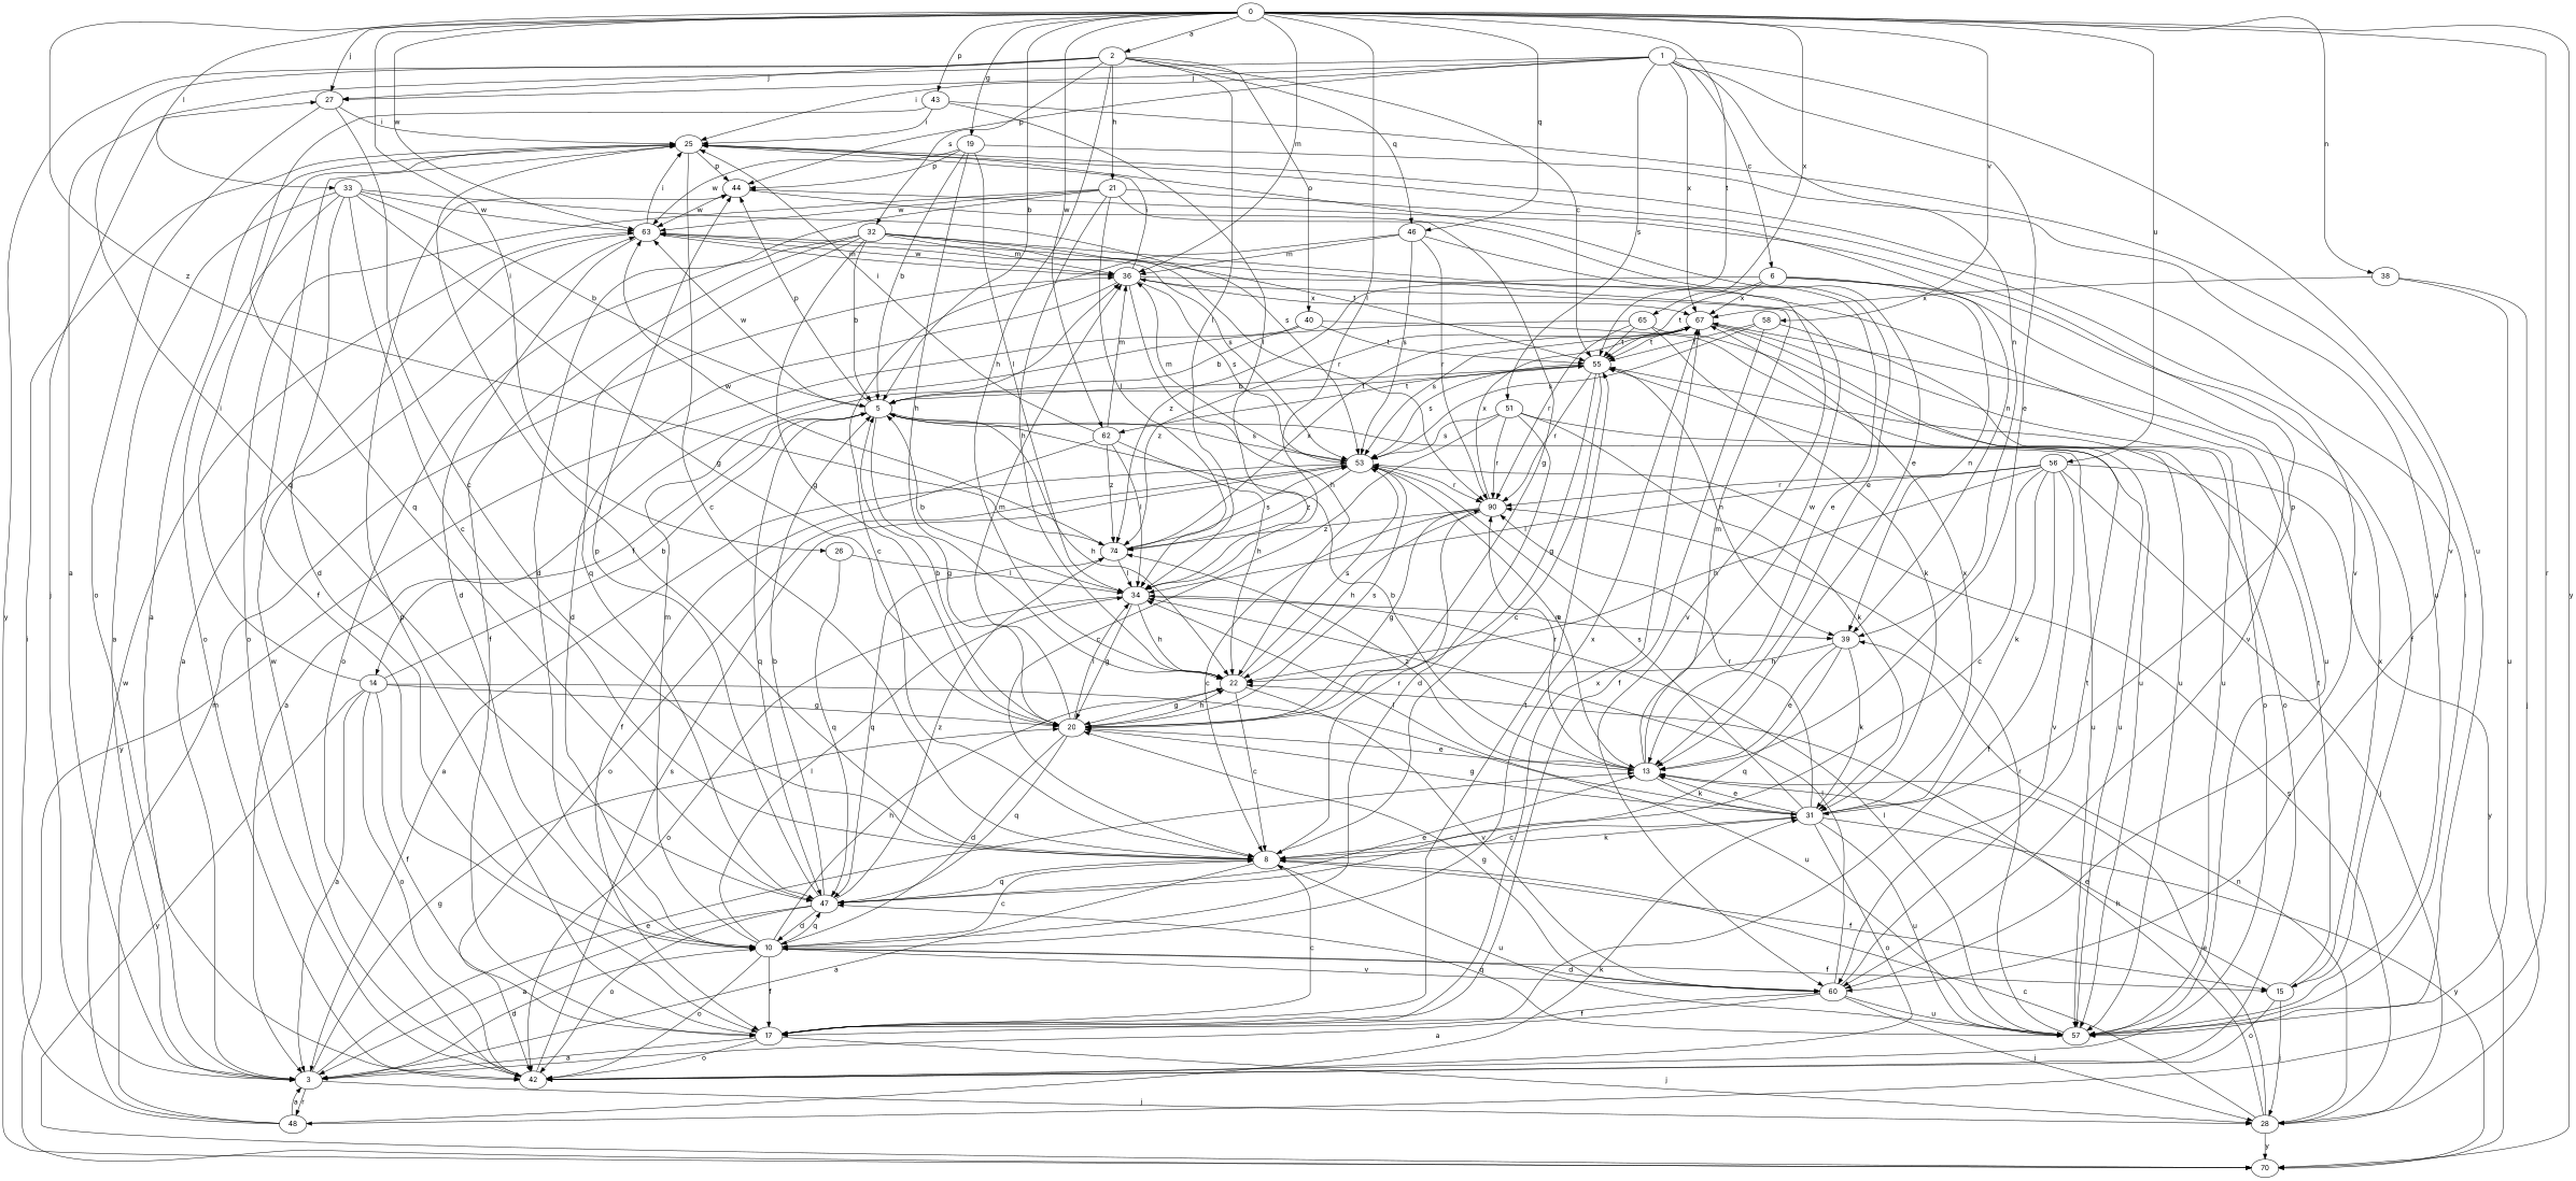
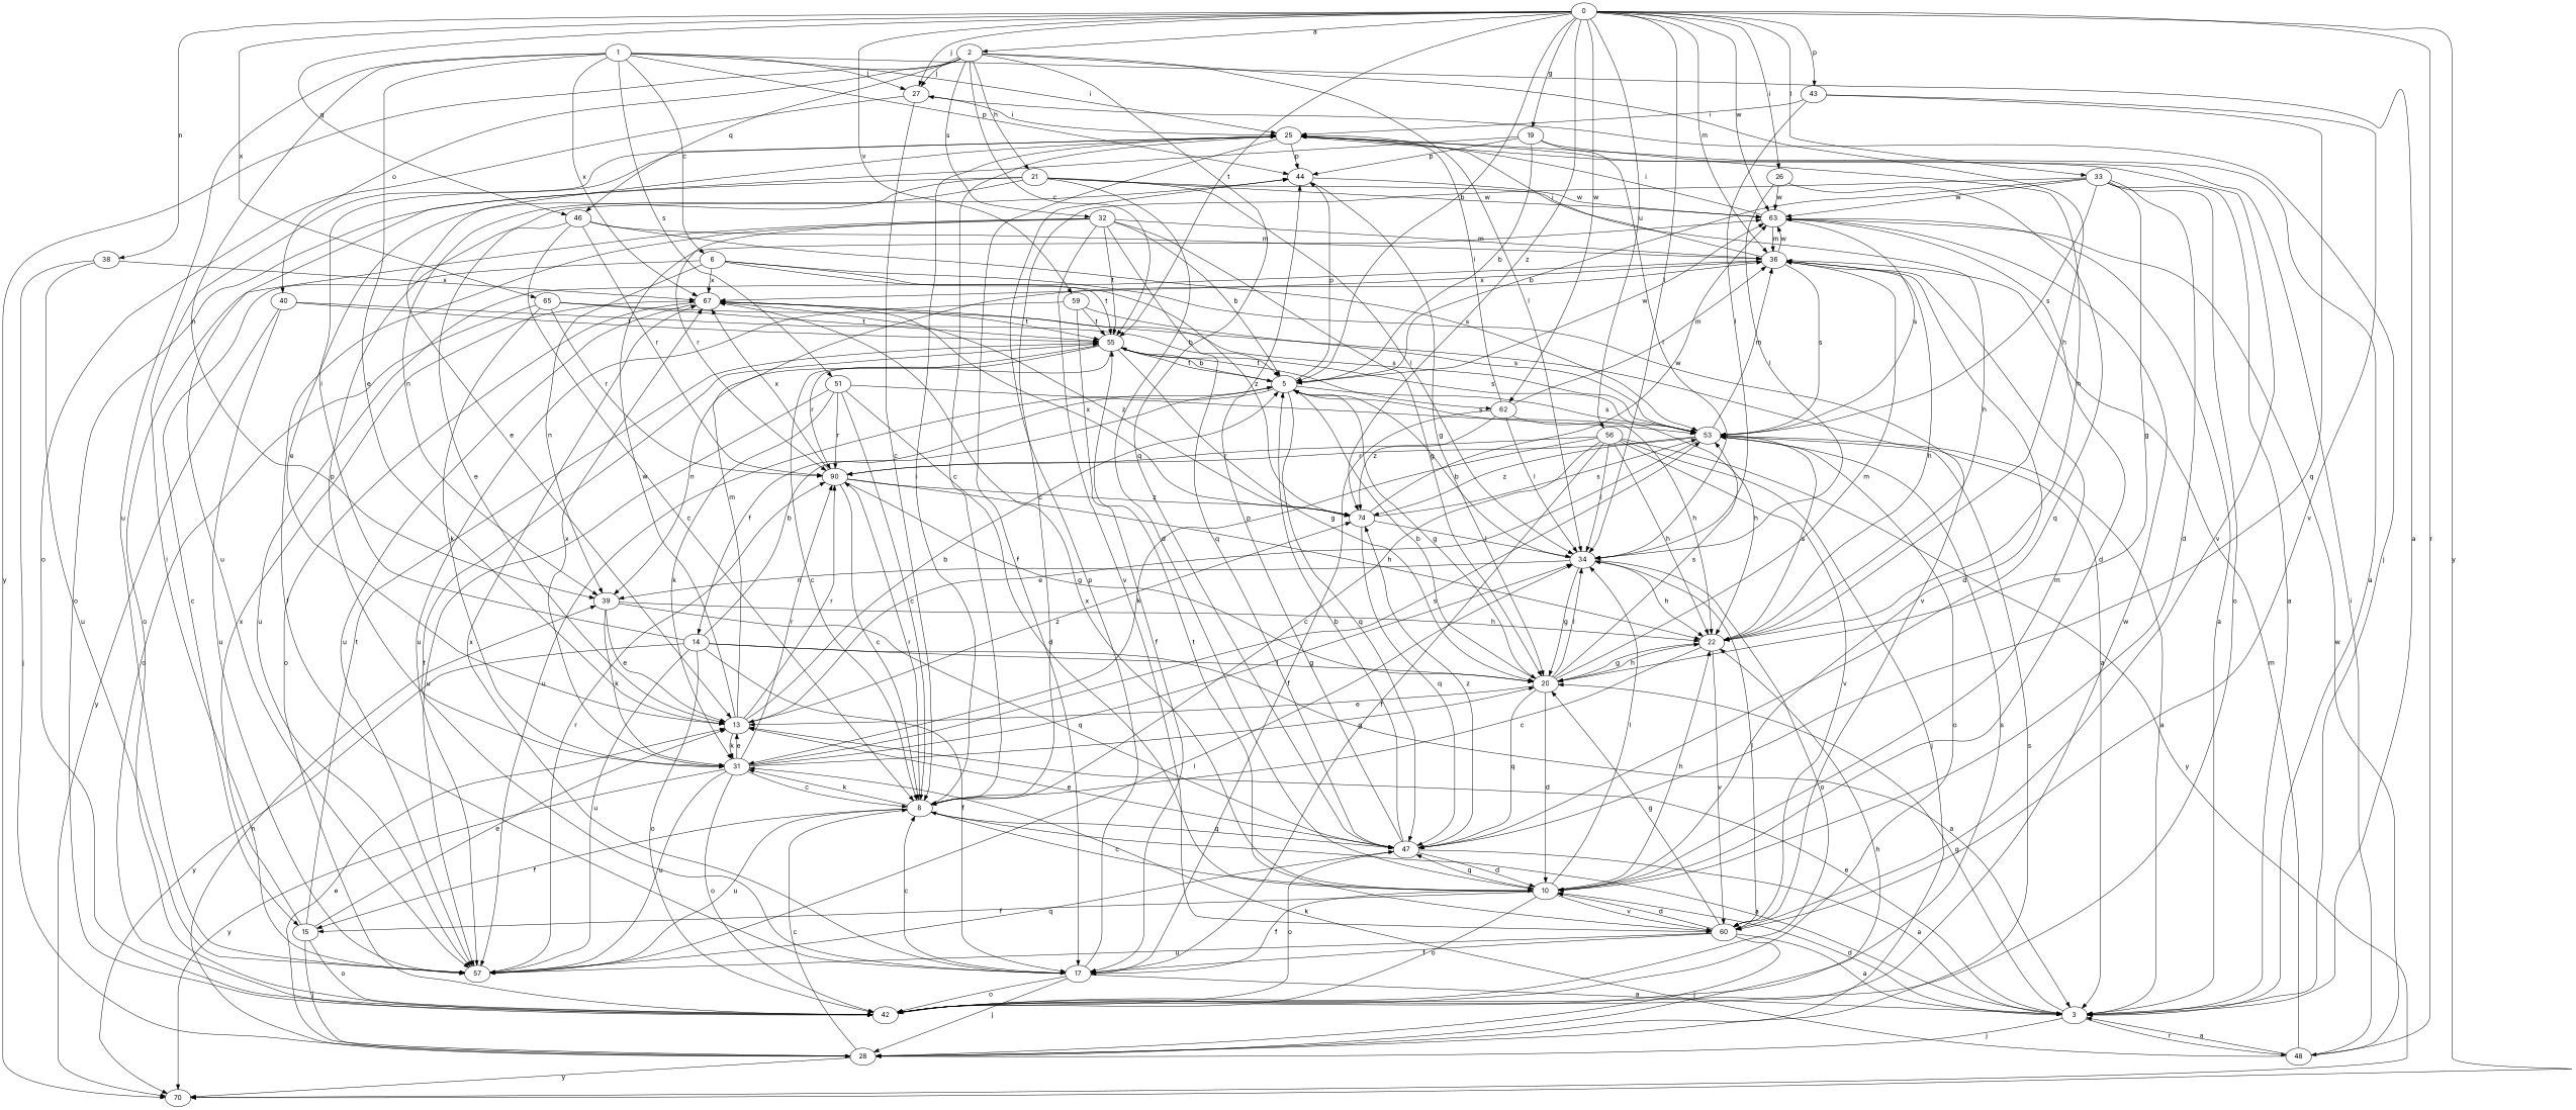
  strict digraph {
    fontname=Inter
    node [fontname=Inter]
    edge [fontname=Inter]
    0
    2
    5
    19
    n5 [label=26]
    27
    33
    34
    36
    38
    43
    46
    48
    55
    56
-   58
+   58 [label=59]
    62
    63
    65
    70
    74
    21
    22
    40
    47
    n26 [label=32]
    44
    57
    20
    14
    53
    25
    8
    42
    3
    10
    39
    67
    28
    60
    13
    n42 [label=90]
    31
    17
    1
    6
    51
    15
    0 -> 2 [label=a]
    0 -> 5 [label=b]
    0 -> 19 [label=g]
    0 -> n5 [label=i]
    0 -> 27 [label=j]
    0 -> 33 [label=l]
    0 -> 34 [label=l]
    0 -> 36 [label=m]
    0 -> 38 [label=n]
    0 -> 43 [label=p]
    0 -> 46 [label=q]
    0 -> 48 [label=r]
    0 -> 55 [label=t]
    0 -> 56 [label=u]
    0 -> 58 [label=v]
    0 -> 62 [label=w]
    0 -> 63 [label=w]
    0 -> 65 [label=x]
    0 -> 70 [label=y]
    0 -> 74 [label=z]
    2 -> 27 [label=j]
    2 -> 34 [label=l]
    2 -> 46 [label=q]
    2 -> 55 [label=c]
    2 -> 70 [label=y]
    2 -> 21 [label=h]
    2 -> 22 [label=h]
    2 -> 40 [label=o]
    2 -> 47 [label=q]
    2 -> n26 [label=s]
    5 -> 55 [label=t]
    5 -> 63 [label=w]
    5 -> 22 [label=h]
    5 -> 47 [label=q]
    5 -> 44 [label=p]
    5 -> 57 [label=u]
    5 -> 20 [label=g]
    5 -> 14 [label=f]
    5 -> 53 [label=s]
    19 -> 5 [label=b]
    19 -> 34 [label=l]
    19 -> 22 [label=h]
    19 -> 44 [label=p]
    19 -> 57 [label=u]
    n5 -> 34 [label=l]
-   19 -> 63 [label=w]
+   n5 -> 63 [label=w]
    n5 -> 47 [label=q]
    27 -> 25 [label=i]
    27 -> 8 [label=c]
    27 -> 42 [label=o]
    33 -> 5 [label=b]
    33 -> 63 [label=w]
    33 -> 20 [label=g]
    33 -> 53 [label=s]
    33 -> 8 [label=c]
    33 -> 42 [label=o]
    33 -> 3 [label=a]
    33 -> 10 [label=d]
    34 -> 5 [label=b]
    34 -> 22 [label=h]
    34 -> 20 [label=g]
    34 -> 42 [label=o]
    34 -> 39 [label=n]
    36 -> 63 [label=w]
    36 -> 22 [label=h]
    36 -> 57 [label=u]
    36 -> 53 [label=s]
    36 -> 25 [label=i]
    36 -> 10 [label=d]
    36 -> 67 [label=x]
    38 -> 57 [label=u]
    38 -> 67 [label=x]
    38 -> 28 [label=j]
    43 -> 34 [label=l]
    43 -> 47 [label=q]
    43 -> 25 [label=i]
    43 -> 60 [label=v]
    46 -> 36 [label=m]
    46 -> 53 [label=s]
    46 -> 8 [label=c]
    46 -> 13 [label=e]
    46 -> n42 [label=r]
    48 -> 36 [label=m]
    48 -> 63 [label=w]
    48 -> 25 [label=i]
    48 -> 3 [label=a]
    48 -> 31 [label=k]
    55 -> 5 [label=b]
    55 -> 62 [label=t]
    55 -> 20 [label=g]
    55 -> 53 [label=s]
    55 -> 8 [label=c]
    55 -> 39 [label=n]
    55 -> n42 [label=r]
    56 -> 34 [label=l]
    56 -> 70 [label=y]
    56 -> 22 [label=h]
    56 -> 8 [label=c]
    56 -> 28 [label=j]
    56 -> 60 [label=v]
    56 -> n42 [label=r]
    56 -> 31 [label=k]
    56 -> 17 [label=f]
    58 -> 55 [label=t]
    58 -> 57 [label=u]
    58 -> 53 [label=s]
    58 -> 17 [label=f]
    62 -> 34 [label=l]
    62 -> 36 [label=m]
    62 -> 74 [label=z]
    62 -> 22 [label=h]
    62 -> 25 [label=i]
    62 -> 17 [label=f]
    63 -> 36 [label=m]
    63 -> 53 [label=s]
    63 -> 25 [label=i]
    63 -> 3 [label=a]
    63 -> 10 [label=d]
    65 -> 55 [label=t]
    65 -> 42 [label=o]
    65 -> 3 [label=a]
    65 -> n42 [label=r]
    65 -> 31 [label=k]
    74 -> 34 [label=l]
    74 -> 63 [label=w]
    74 -> 47 [label=q]
    74 -> 53 [label=s]
    74 -> 67 [label=x]
    21 -> 34 [label=l]
    21 -> 63 [label=w]
    21 -> 22 [label=h]
    21 -> 42 [label=o]
    21 -> 10 [label=d]
    21 -> 39 [label=n]
    21 -> 13 [label=e]
    22 -> 20 [label=g]
    22 -> 53 [label=s]
    22 -> 8 [label=c]
    22 -> 60 [label=v]
    40 -> 5 [label=b]
    40 -> 55 [label=t]
    40 -> 70 [label=y]
    40 -> 57 [label=u]
    47 -> 5 [label=b]
    47 -> 74 [label=z]
    47 -> 44 [label=p]
    47 -> 42 [label=o]
    47 -> 3 [label=a]
    47 -> 10 [label=d]
    47 -> 13 [label=e]
    n26 -> 5 [label=b]
    n26 -> 36 [label=m]
    n26 -> 55 [label=t]
    n26 -> 47 [label=q]
    n26 -> 20 [label=g]
    n26 -> 42 [label=o]
    n26 -> 60 [label=v]
    n26 -> n42 [label=r]
    n26 -> 17 [label=f]
    44 -> 63 [label=w]
    44 -> 20 [label=g]
    57 -> 34 [label=l]
    57 -> 47 [label=q]
    57 -> 25 [label=i]
    57 -> n42 [label=r]
    20 -> 5 [label=b]
    20 -> 34 [label=l]
    20 -> 36 [label=m]
    20 -> 22 [label=h]
    20 -> 47 [label=q]
    20 -> 53 [label=s]
    20 -> 10 [label=d]
    20 -> 13 [label=e]
    14 -> 5 [label=b]
    14 -> 70 [label=y]
    14 -> 57 [label=u]
    14 -> 20 [label=g]
    14 -> 25 [label=i]
    14 -> 42 [label=o]
    14 -> 3 [label=a]
    14 -> 17 [label=f]
    53 -> 36 [label=m]
    53 -> 74 [label=z]
    53 -> 42 [label=o]
    53 -> 3 [label=a]
    53 -> 13 [label=e]
    53 -> n42 [label=r]
    25 -> 44 [label=p]
    25 -> 8 [label=c]
    25 -> 3 [label=a]
    25 -> 60 [label=v]
    25 -> 13 [label=e]
    25 -> 17 [label=f]
    8 -> 47 [label=q]
    8 -> 57 [label=u]
    8 -> 25 [label=i]
    8 -> 3 [label=a]
    8 -> n42 [label=r]
    8 -> 31 [label=k]
    8 -> 15 [label=f]
    42 -> 63 [label=w]
    42 -> 53 [label=s]
    3 -> 27 [label=j]
    3 -> 48 [label=r]
    3 -> 20 [label=g]
    3 -> 10 [label=d]
    3 -> 28 [label=j]
    3 -> 13 [label=e]
    10 -> 34 [label=l]
    10 -> 36 [label=m]
    10 -> 22 [label=h]
    10 -> 47 [label=q]
    10 -> 8 [label=c]
    10 -> 42 [label=o]
    10 -> 67 [label=x]
    10 -> 60 [label=v]
    10 -> 17 [label=f]
    10 -> 15 [label=f]
    39 -> 22 [label=h]
    39 -> 47 [label=q]
    39 -> 13 [label=e]
    39 -> 31 [label=k]
    67 -> 55 [label=t]
    67 -> 74 [label=z]
    67 -> 57 [label=u]
    67 -> 53 [label=s]
    67 -> 42 [label=o]
    28 -> 70 [label=y]
    28 -> 22 [label=h]
    28 -> 53 [label=s]
    28 -> 8 [label=c]
    28 -> 39 [label=n]
    28 -> 13 [label=e]
    60 -> 34 [label=l]
    60 -> 55 [label=t]
    60 -> 57 [label=u]
    60 -> 20 [label=g]
    60 -> 3 [label=a]
    60 -> 10 [label=d]
    60 -> 28 [label=j]
    60 -> 17 [label=f]
    13 -> 5 [label=b]
    13 -> 36 [label=m]
    13 -> 63 [label=w]
    13 -> 74 [label=z]
    13 -> n42 [label=r]
    13 -> 31 [label=k]
    n42 -> 74 [label=z]
    n42 -> 22 [label=h]
    n42 -> 20 [label=g]
    n42 -> 8 [label=c]
    n42 -> 67 [label=x]
    31 -> 34 [label=l]
    31 -> 70 [label=y]
    31 -> 44 [label=p]
    31 -> 57 [label=u]
    31 -> 20 [label=g]
    31 -> 53 [label=s]
    31 -> 8 [label=c]
    31 -> 42 [label=o]
    31 -> 67 [label=x]
    31 -> 13 [label=e]
    31 -> n42 [label=r]
    17 -> 55 [label=t]
    17 -> 44 [label=p]
    17 -> 8 [label=c]
    17 -> 42 [label=o]
    17 -> 3 [label=a]
    17 -> 67 [label=x]
    17 -> 28 [label=j]
    1 -> 27 [label=j]
    1 -> 44 [label=p]
    1 -> 57 [label=u]
    1 -> 25 [label=i]
    1 -> 3 [label=a]
    1 -> 39 [label=n]
    1 -> 67 [label=x]
    1 -> 13 [label=e]
    1 -> 6 [label=c]
    1 -> 51 [label=s]
    6 -> 55 [label=t]
    6 -> 74 [label=z]
    6 -> 39 [label=n]
    6 -> 67 [label=x]
    6 -> 60 [label=v]
-   6 -> 15 [label=f]
+   6 -> 15 [label=c]
    51 -> 57 [label=u]
    51 -> 53 [label=s]
    51 -> 8 [label=c]
    51 -> 10 [label=d]
    51 -> n42 [label=r]
    51 -> 31 [label=k]
    15 -> 55 [label=t]
    15 -> 42 [label=o]
    15 -> 67 [label=x]
    15 -> 28 [label=j]
    15 -> 13 [label=e]
  }
